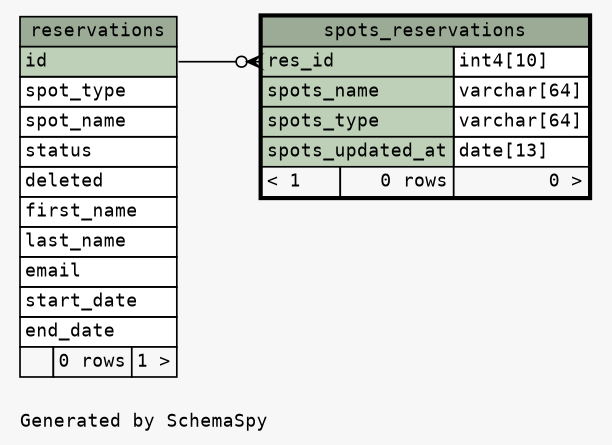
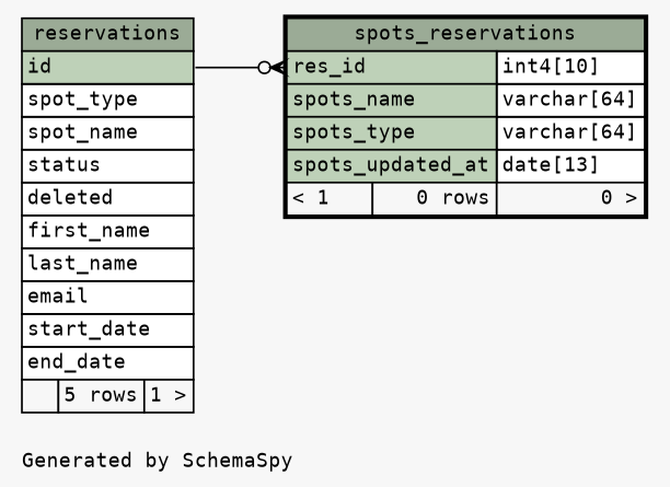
  digraph {
    bgcolor="#f7f7f7"
    fontname="DejaVu Sans Mono"
    fontsize=11
    label="\nGenerated by SchemaSpy"
    labeljust=l
    nodesep=0.18
    rankdir=RL
    ranksep=0.46
    node [fontname="DejaVu Sans Mono" fontsize=11 shape=plaintext]
    n1 [label=<     <TABLE BORDER="2" CELLBORDER="1" CELLSPACING="0" BGCOLOR="#ffffff">       <TR><TD COLSPAN="3" BGCOLOR="#9bab96" ALIGN="CENTER">spots_reservations</TD></TR>       <TR><TD PORT="res_id" COLSPAN="2" BGCOLOR="#bed1b8" ALIGN="LEFT">res_id</TD><TD PORT="res_id.type" ALIGN="LEFT">int4[10]</TD></TR>       <TR><TD PORT="spots_name" COLSPAN="2" BGCOLOR="#bed1b8" ALIGN="LEFT">spots_name</TD><TD PORT="spots_name.type" ALIGN="LEFT">varchar[64]</TD></TR>       <TR><TD PORT="spots_type" COLSPAN="2" BGCOLOR="#bed1b8" ALIGN="LEFT">spots_type</TD><TD PORT="spots_type.type" ALIGN="LEFT">varchar[64]</TD></TR>       <TR><TD PORT="spots_updated_at" COLSPAN="2" BGCOLOR="#bed1b8" ALIGN="LEFT">spots_updated_at</TD><TD PORT="spots_updated_at.type" ALIGN="LEFT">date[13]</TD></TR>       <TR><TD ALIGN="LEFT" BGCOLOR="#f7f7f7">&lt; 1</TD><TD ALIGN="RIGHT" BGCOLOR="#f7f7f7">0 rows</TD><TD ALIGN="RIGHT" BGCOLOR="#f7f7f7">0 &gt;</TD></TR>     </TABLE>>]
-   n2 [label=<     <TABLE BORDER="0" CELLBORDER="1" CELLSPACING="0" BGCOLOR="#ffffff">       <TR><TD COLSPAN="3" BGCOLOR="#9bab96" ALIGN="CENTER">reservations</TD></TR>       <TR><TD PORT="id" COLSPAN="3" BGCOLOR="#bed1b8" ALIGN="LEFT">id</TD></TR>       <TR><TD PORT="spot_type" COLSPAN="3" ALIGN="LEFT">spot_type</TD></TR>       <TR><TD PORT="spot_name" COLSPAN="3" ALIGN="LEFT">spot_name</TD></TR>       <TR><TD PORT="status" COLSPAN="3" ALIGN="LEFT">status</TD></TR>       <TR><TD PORT="deleted" COLSPAN="3" ALIGN="LEFT">deleted</TD></TR>       <TR><TD PORT="first_name" COLSPAN="3" ALIGN="LEFT">first_name</TD></TR>       <TR><TD PORT="last_name" COLSPAN="3" ALIGN="LEFT">last_name</TD></TR>       <TR><TD PORT="email" COLSPAN="3" ALIGN="LEFT">email</TD></TR>       <TR><TD PORT="start_date" COLSPAN="3" ALIGN="LEFT">start_date</TD></TR>       <TR><TD PORT="end_date" COLSPAN="3" ALIGN="LEFT">end_date</TD></TR>       <TR><TD ALIGN="LEFT" BGCOLOR="#f7f7f7">  </TD><TD ALIGN="RIGHT" BGCOLOR="#f7f7f7">0 rows</TD><TD ALIGN="RIGHT" BGCOLOR="#f7f7f7">1 &gt;</TD></TR>     </TABLE>>]
+   n2 [label=<     <TABLE BORDER="0" CELLBORDER="1" CELLSPACING="0" BGCOLOR="#ffffff">       <TR><TD COLSPAN="3" BGCOLOR="#9bab96" ALIGN="CENTER">reservations</TD></TR>       <TR><TD PORT="id" COLSPAN="3" BGCOLOR="#bed1b8" ALIGN="LEFT">id</TD></TR>       <TR><TD PORT="spot_type" COLSPAN="3" ALIGN="LEFT">spot_type</TD></TR>       <TR><TD PORT="spot_name" COLSPAN="3" ALIGN="LEFT">spot_name</TD></TR>       <TR><TD PORT="status" COLSPAN="3" ALIGN="LEFT">status</TD></TR>       <TR><TD PORT="deleted" COLSPAN="3" ALIGN="LEFT">deleted</TD></TR>       <TR><TD PORT="first_name" COLSPAN="3" ALIGN="LEFT">first_name</TD></TR>       <TR><TD PORT="last_name" COLSPAN="3" ALIGN="LEFT">last_name</TD></TR>       <TR><TD PORT="email" COLSPAN="3" ALIGN="LEFT">email</TD></TR>       <TR><TD PORT="start_date" COLSPAN="3" ALIGN="LEFT">start_date</TD></TR>       <TR><TD PORT="end_date" COLSPAN="3" ALIGN="LEFT">end_date</TD></TR>       <TR><TD ALIGN="LEFT" BGCOLOR="#f7f7f7">  </TD><TD ALIGN="RIGHT" BGCOLOR="#f7f7f7">5 rows</TD><TD ALIGN="RIGHT" BGCOLOR="#f7f7f7">1 &gt;</TD></TR>     </TABLE>>]
    n1 -> n2 [arrowhead=none arrowsize=0.8 arrowtail=crowodot dir=back headport="id:e" tailport="res_id:w" fontname="DejaVu Sans Mono"]
  }
